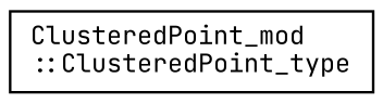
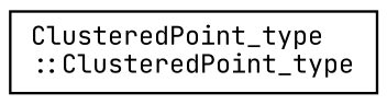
  digraph {
    rankdir=LR
    fontname="JetBrains Mono"
-   n1 [color=black fillcolor=white fontname="JetBrains Mono" fontsize=10 height=0.2 label="ClusteredPoint_mod\l::ClusteredPoint_type" shape=record style=filled width=0.4]
+   n1 [color=black fillcolor=white fontname="JetBrains Mono" fontsize=10 height=0.2 label="ClusteredPoint_type\l::ClusteredPoint_type" shape=record style=filled width=0.4]
  }
